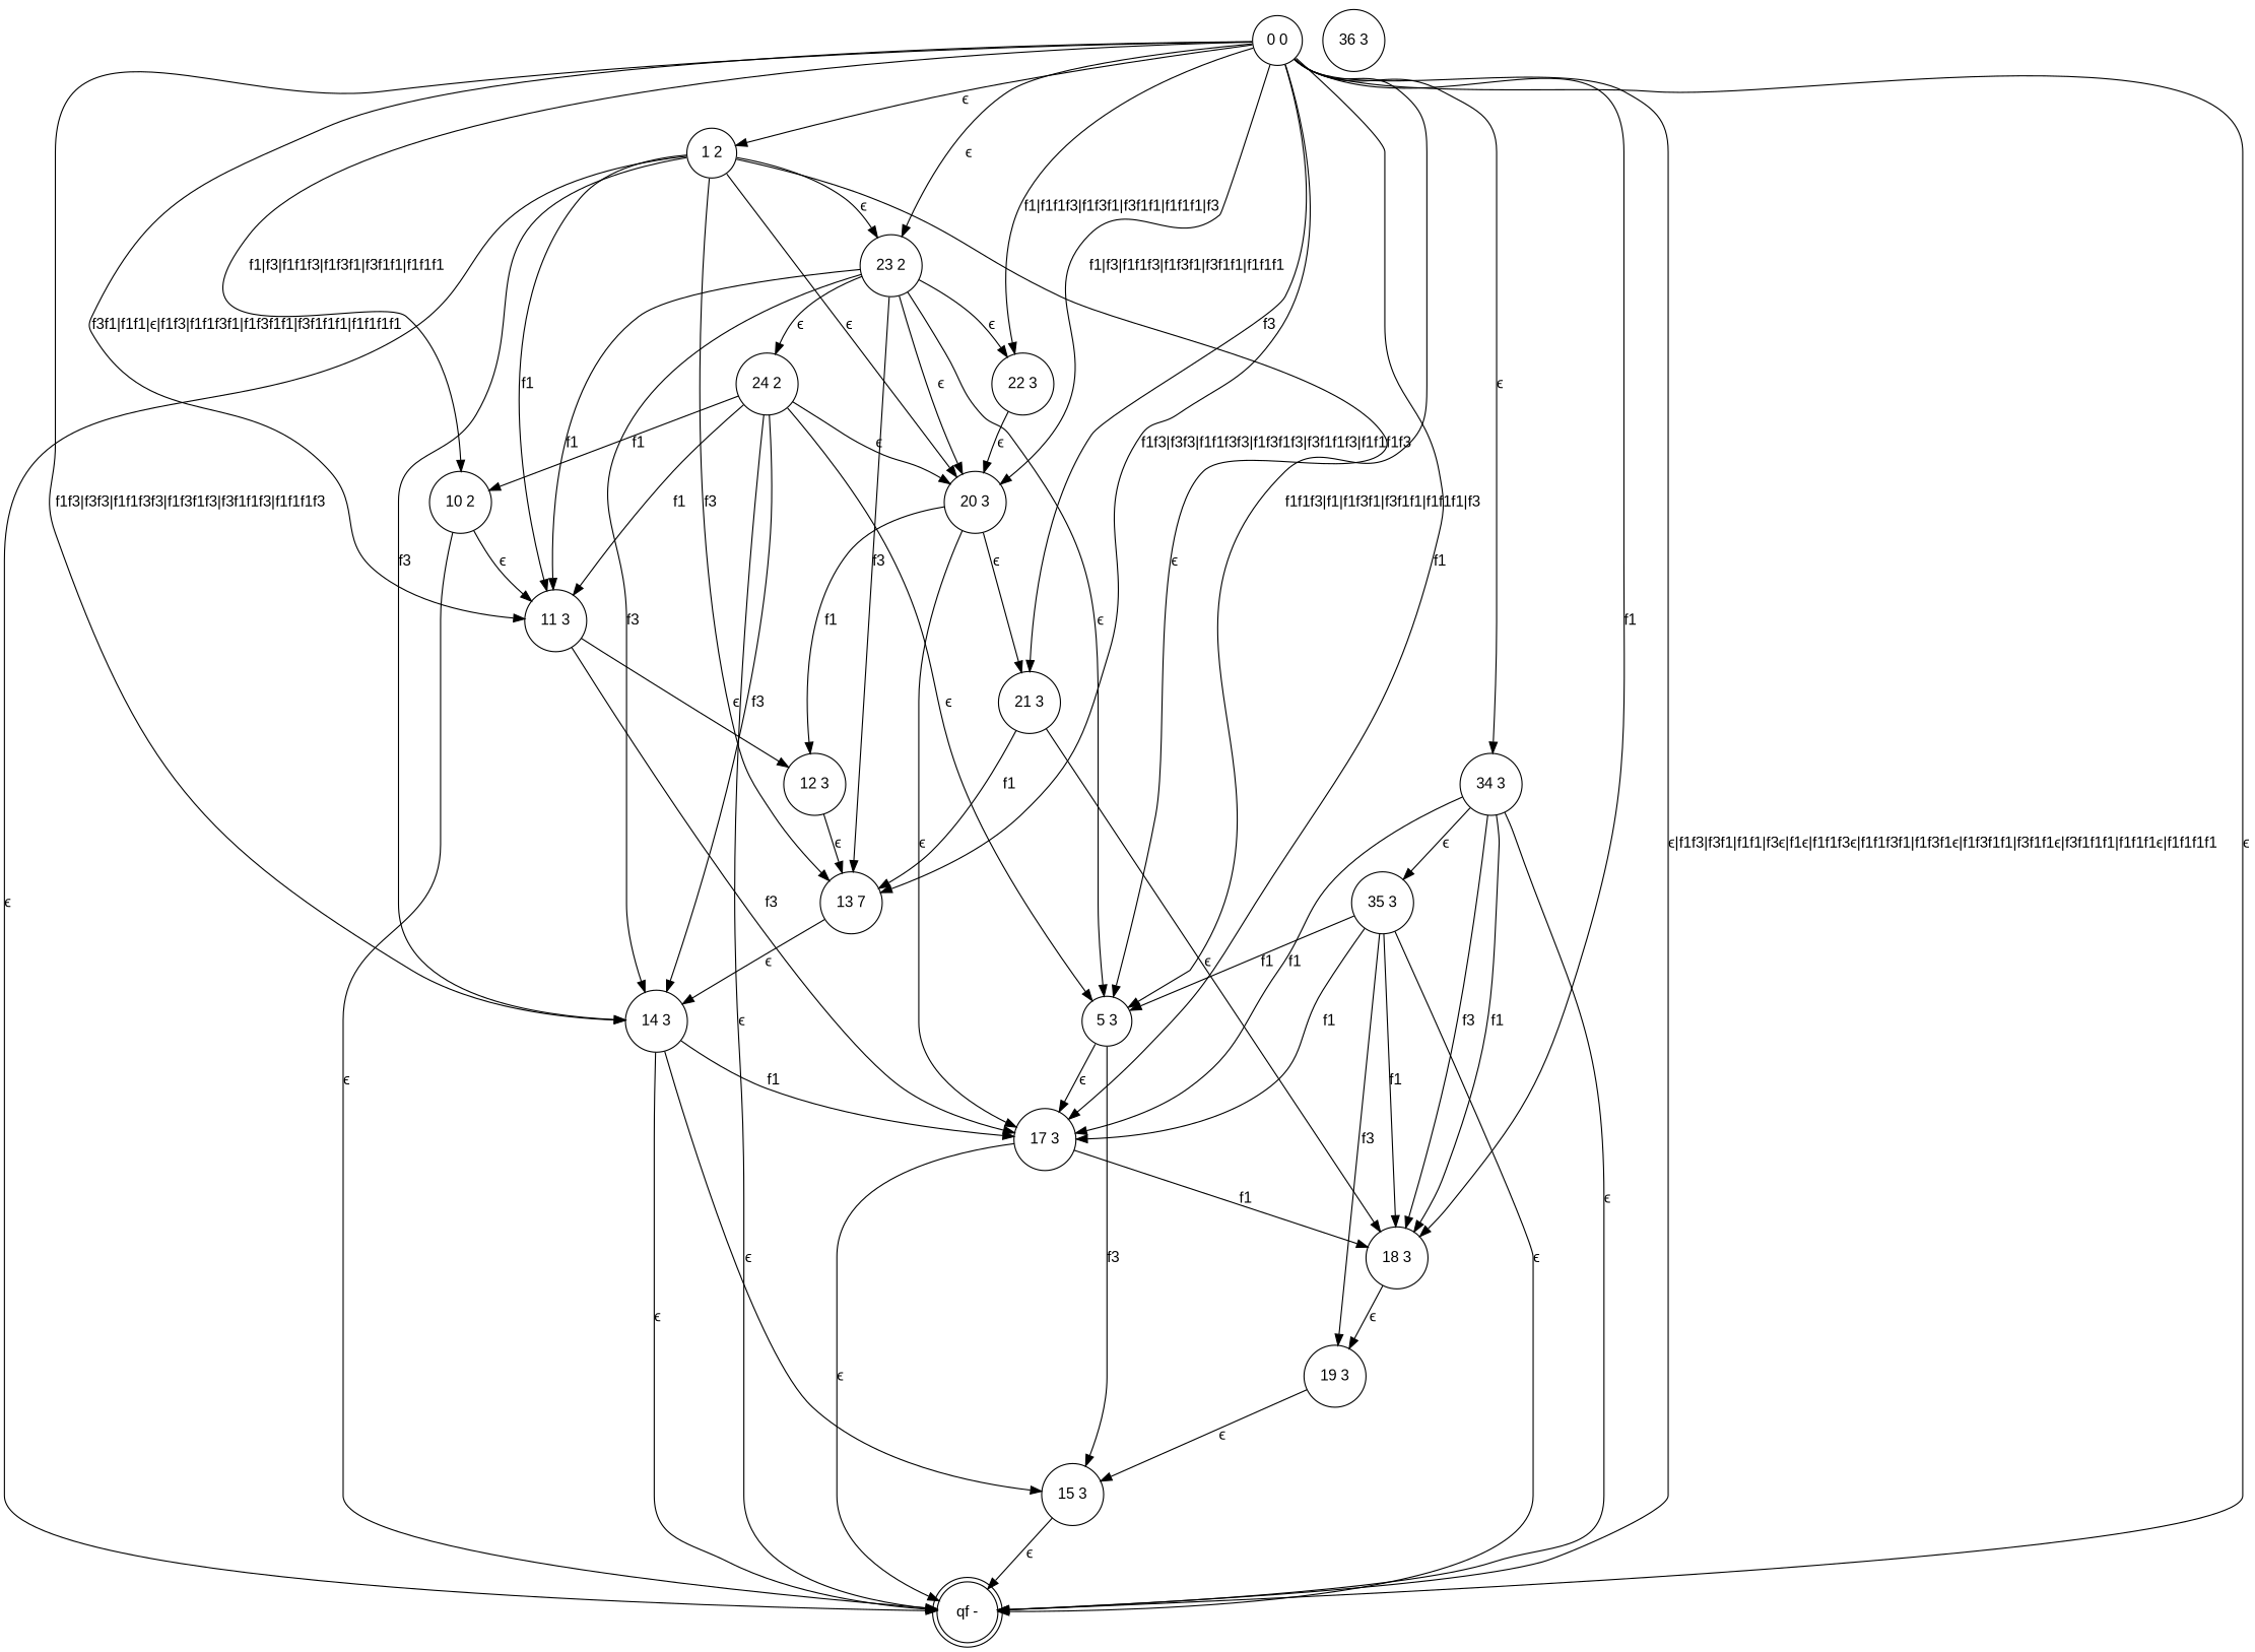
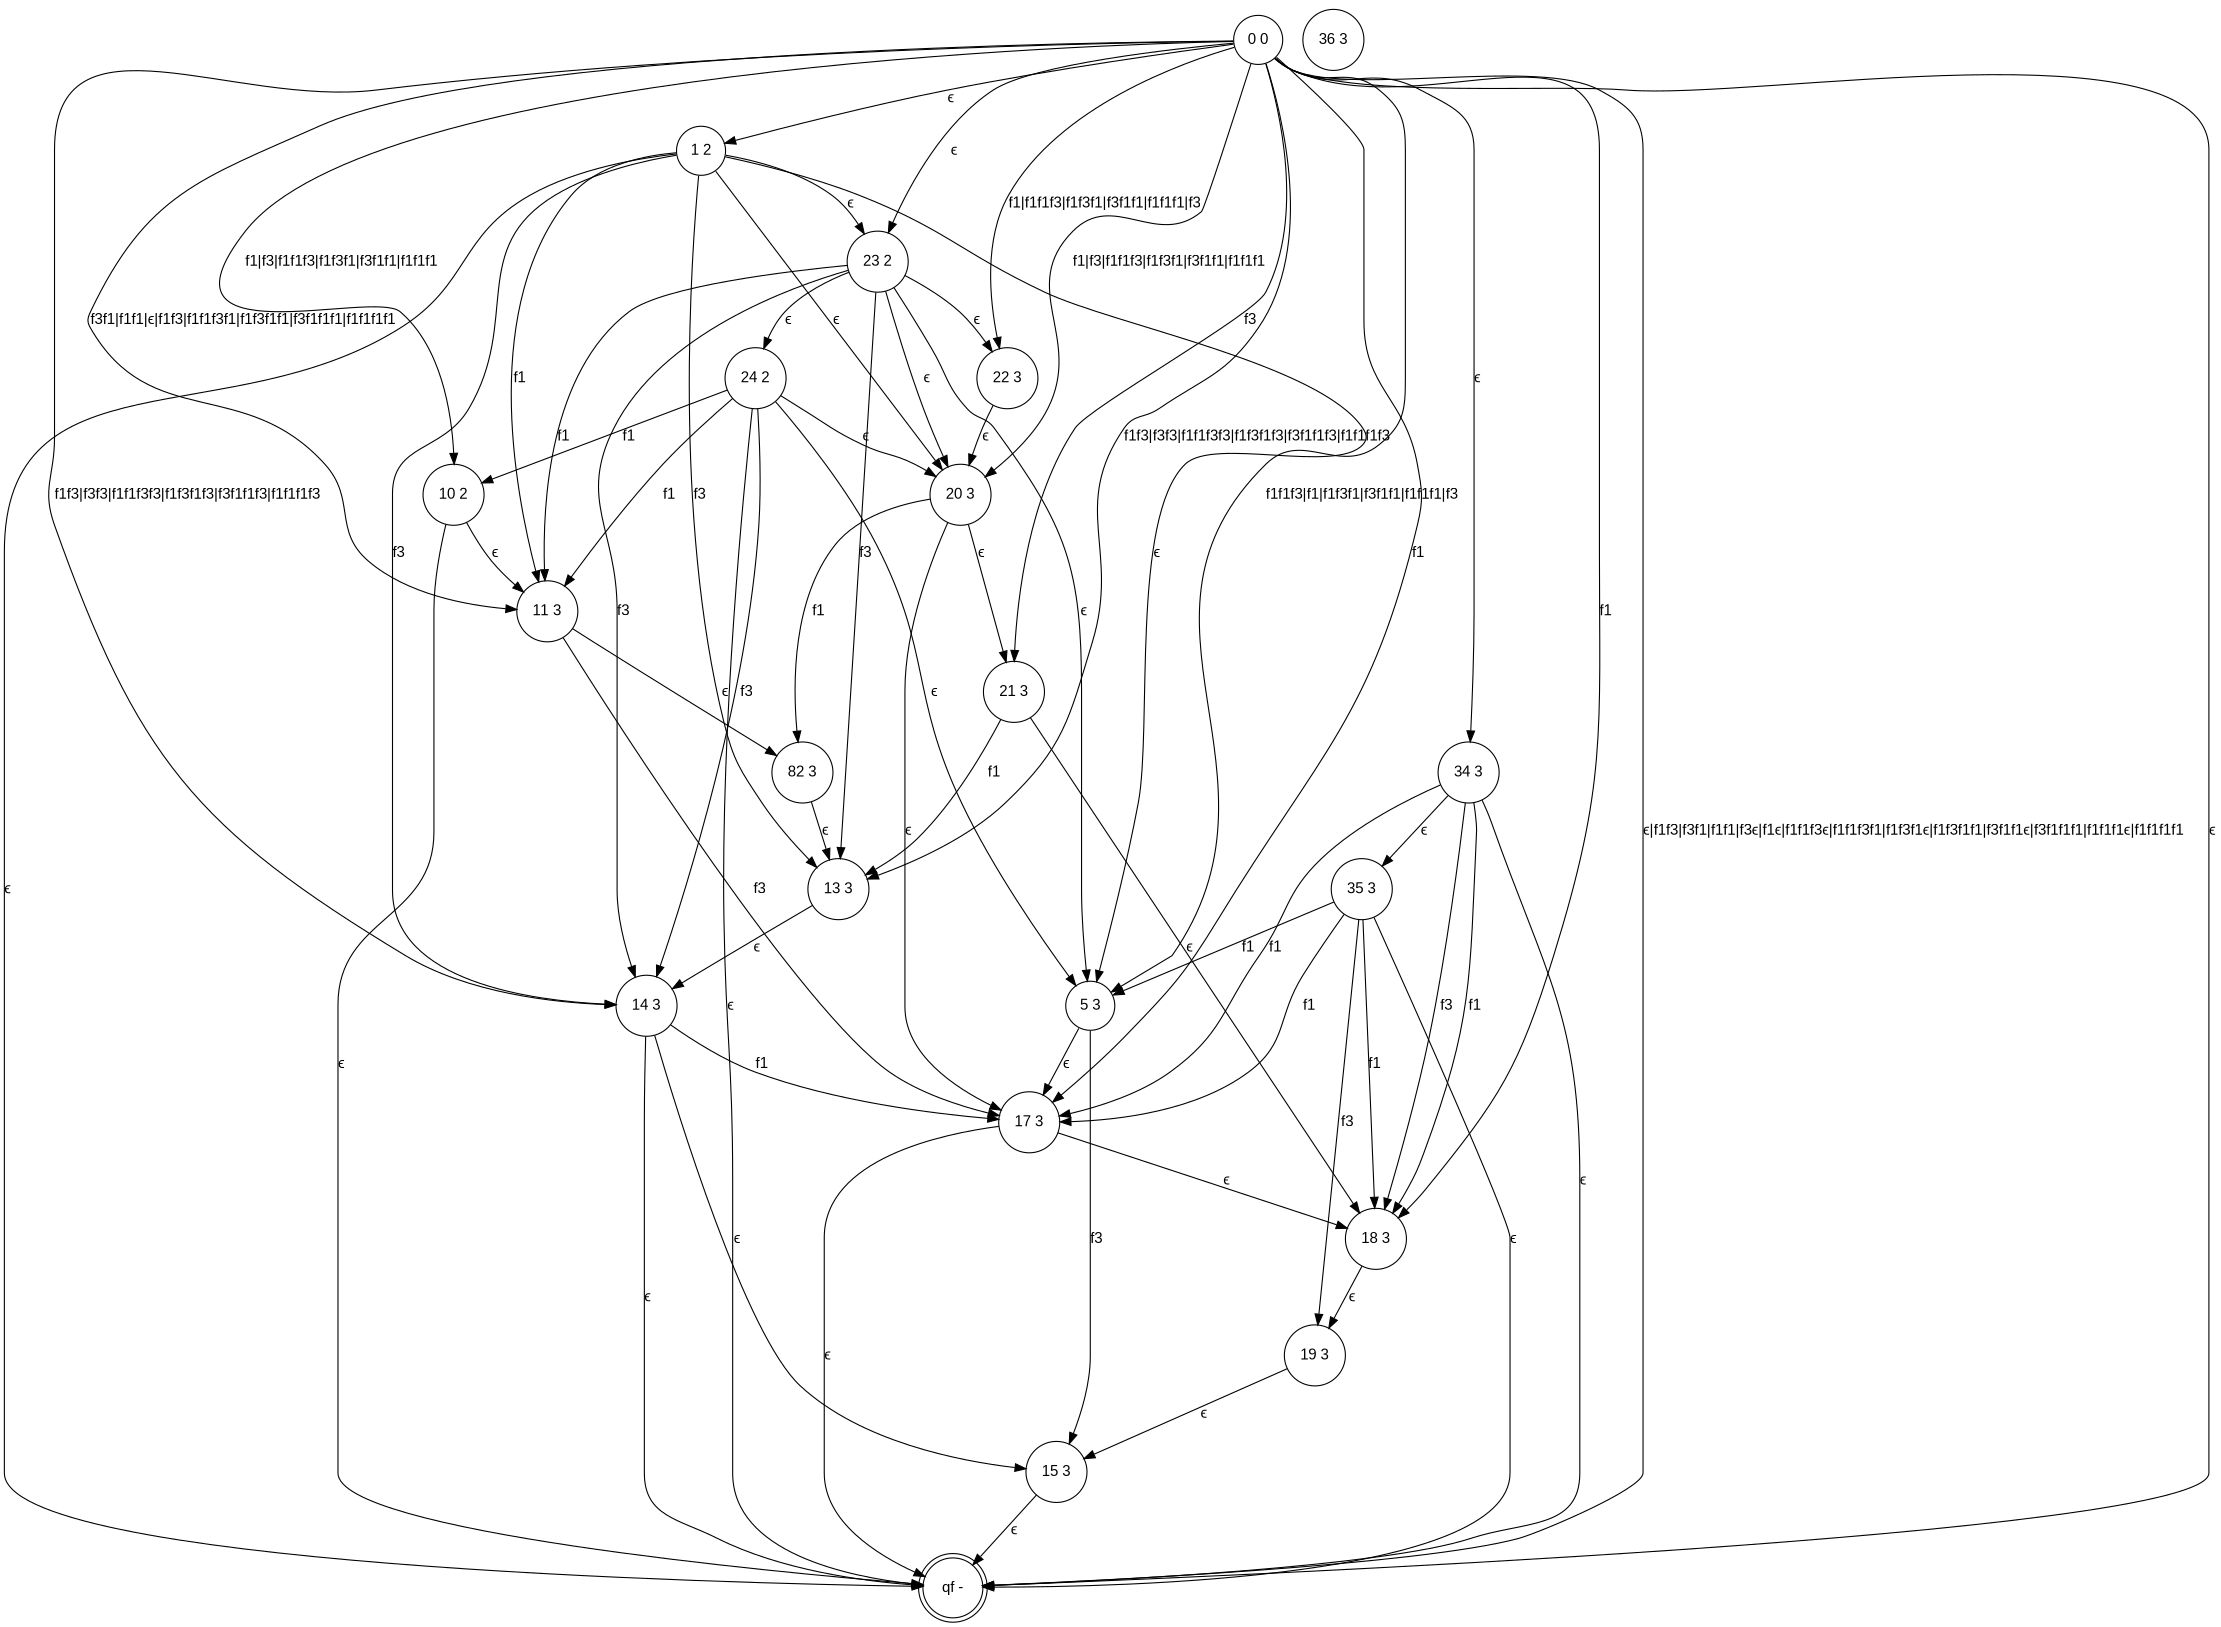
  digraph {
    fontname="Liberation Sans"
    node [fontname="Liberation Sans" shape=circle]
    edge [fontname="Liberation Sans"]
    "11 3"
-   "12 3"
+   "12 3" [label="82 3"]
    "17 3"
-   "13 3" [label="13 7"]
+   "13 3"
    "qf -" [shape=doublecircle]
    "18 3"
    "14 3"
    "15 3"
    "19 3"
    "1 2"
    "5 3"
    "20 3"
    "23 2"
    "21 3"
    "22 3"
    "24 2"
    "10 2"
    "34 3"
    "35 3"
    "0 0"
    "36 3"
    "11 3" -> "12 3" [label="ϵ"]
    "11 3" -> "17 3" [label=f3]
    "12 3" -> "13 3" [label="ϵ"]
    "17 3" -> "qf -" [label="ϵ"]
-   "17 3" -> "18 3" [label=f1]
+   "17 3" -> "18 3" [label="ϵ"]
    "13 3" -> "14 3" [label="ϵ"]
    "18 3" -> "19 3" [label="ϵ"]
    "14 3" -> "17 3" [label=f1]
    "14 3" -> "qf -" [label="ϵ"]
    "14 3" -> "15 3" [label="ϵ"]
    "15 3" -> "qf -" [label="ϵ"]
    "19 3" -> "15 3" [label="ϵ"]
    "1 2" -> "11 3" [label=f1]
    "1 2" -> "13 3" [label=f3]
    "1 2" -> "qf -" [label="ϵ"]
    "1 2" -> "14 3" [label=f3]
    "1 2" -> "5 3" [label="ϵ"]
    "1 2" -> "20 3" [label="ϵ"]
    "1 2" -> "23 2" [label="ϵ"]
    "5 3" -> "17 3" [label="ϵ"]
    "5 3" -> "15 3" [label=f3]
    "20 3" -> "12 3" [label=f1]
    "20 3" -> "17 3" [label="ϵ"]
    "20 3" -> "21 3" [label="ϵ"]
    "23 2" -> "11 3" [label=f1]
    "23 2" -> "13 3" [label=f3]
    "23 2" -> "14 3" [label=f3]
    "23 2" -> "5 3" [label="ϵ"]
    "23 2" -> "20 3" [label="ϵ"]
    "23 2" -> "22 3" [label="ϵ"]
    "23 2" -> "24 2" [label="ϵ"]
    "21 3" -> "13 3" [label=f1]
    "21 3" -> "18 3" [label="ϵ"]
    "22 3" -> "20 3" [label="ϵ"]
    "24 2" -> "11 3" [label=f1]
    "24 2" -> "qf -" [label="ϵ"]
    "24 2" -> "14 3" [label=f3]
    "24 2" -> "5 3" [label="ϵ"]
    "24 2" -> "20 3" [label="ϵ"]
    "24 2" -> "10 2" [label=f1]
    "10 2" -> "11 3" [label="ϵ"]
    "10 2" -> "qf -" [label="ϵ"]
    "34 3" -> "17 3" [label=f1]
    "34 3" -> "qf -" [label="ϵ"]
    "34 3" -> "18 3" [label=f3]
    "34 3" -> "18 3" [label=f1]
    "34 3" -> "35 3" [label="ϵ"]
    "35 3" -> "17 3" [label=f1]
    "35 3" -> "qf -" [label="ϵ"]
    "35 3" -> "18 3" [label=f1]
    "35 3" -> "19 3" [label=f3]
    "35 3" -> "5 3" [label=f1]
    "0 0" -> "11 3" [label="f3f1|f1f1|ϵ|f1f3|f1f1f3f1|f1f3f1f1|f3f1f1f1|f1f1f1f1"]
    "0 0" -> "17 3" [label=f1]
    "0 0" -> "13 3" [label="f1f3|f3f3|f1f1f3f3|f1f3f1f3|f3f1f1f3|f1f1f1f3"]
    "0 0" -> "qf -" [label="ϵ|f1f3|f3f1|f1f1|f3ϵ|f1ϵ|f1f1f3ϵ|f1f1f3f1|f1f3f1ϵ|f1f3f1f1|f3f1f1ϵ|f3f1f1f1|f1f1f1ϵ|f1f1f1f1"]
    "0 0" -> "qf -" [label="ϵ"]
    "0 0" -> "18 3" [label=f1]
    "0 0" -> "14 3" [label="f1f3|f3f3|f1f1f3f3|f1f3f1f3|f3f1f1f3|f1f1f1f3"]
    "0 0" -> "1 2" [label="ϵ"]
    "0 0" -> "5 3" [label="f1f1f3|f1|f1f3f1|f3f1f1|f1f1f1|f3"]
    "0 0" -> "20 3" [label="f1|f3|f1f1f3|f1f3f1|f3f1f1|f1f1f1"]
    "0 0" -> "23 2" [label="ϵ"]
    "0 0" -> "21 3" [label=f3]
    "0 0" -> "22 3" [label="f1|f1f1f3|f1f3f1|f3f1f1|f1f1f1|f3"]
    "0 0" -> "10 2" [label="f1|f3|f1f1f3|f1f3f1|f3f1f1|f1f1f1"]
    "0 0" -> "34 3" [label="ϵ"]
  }
